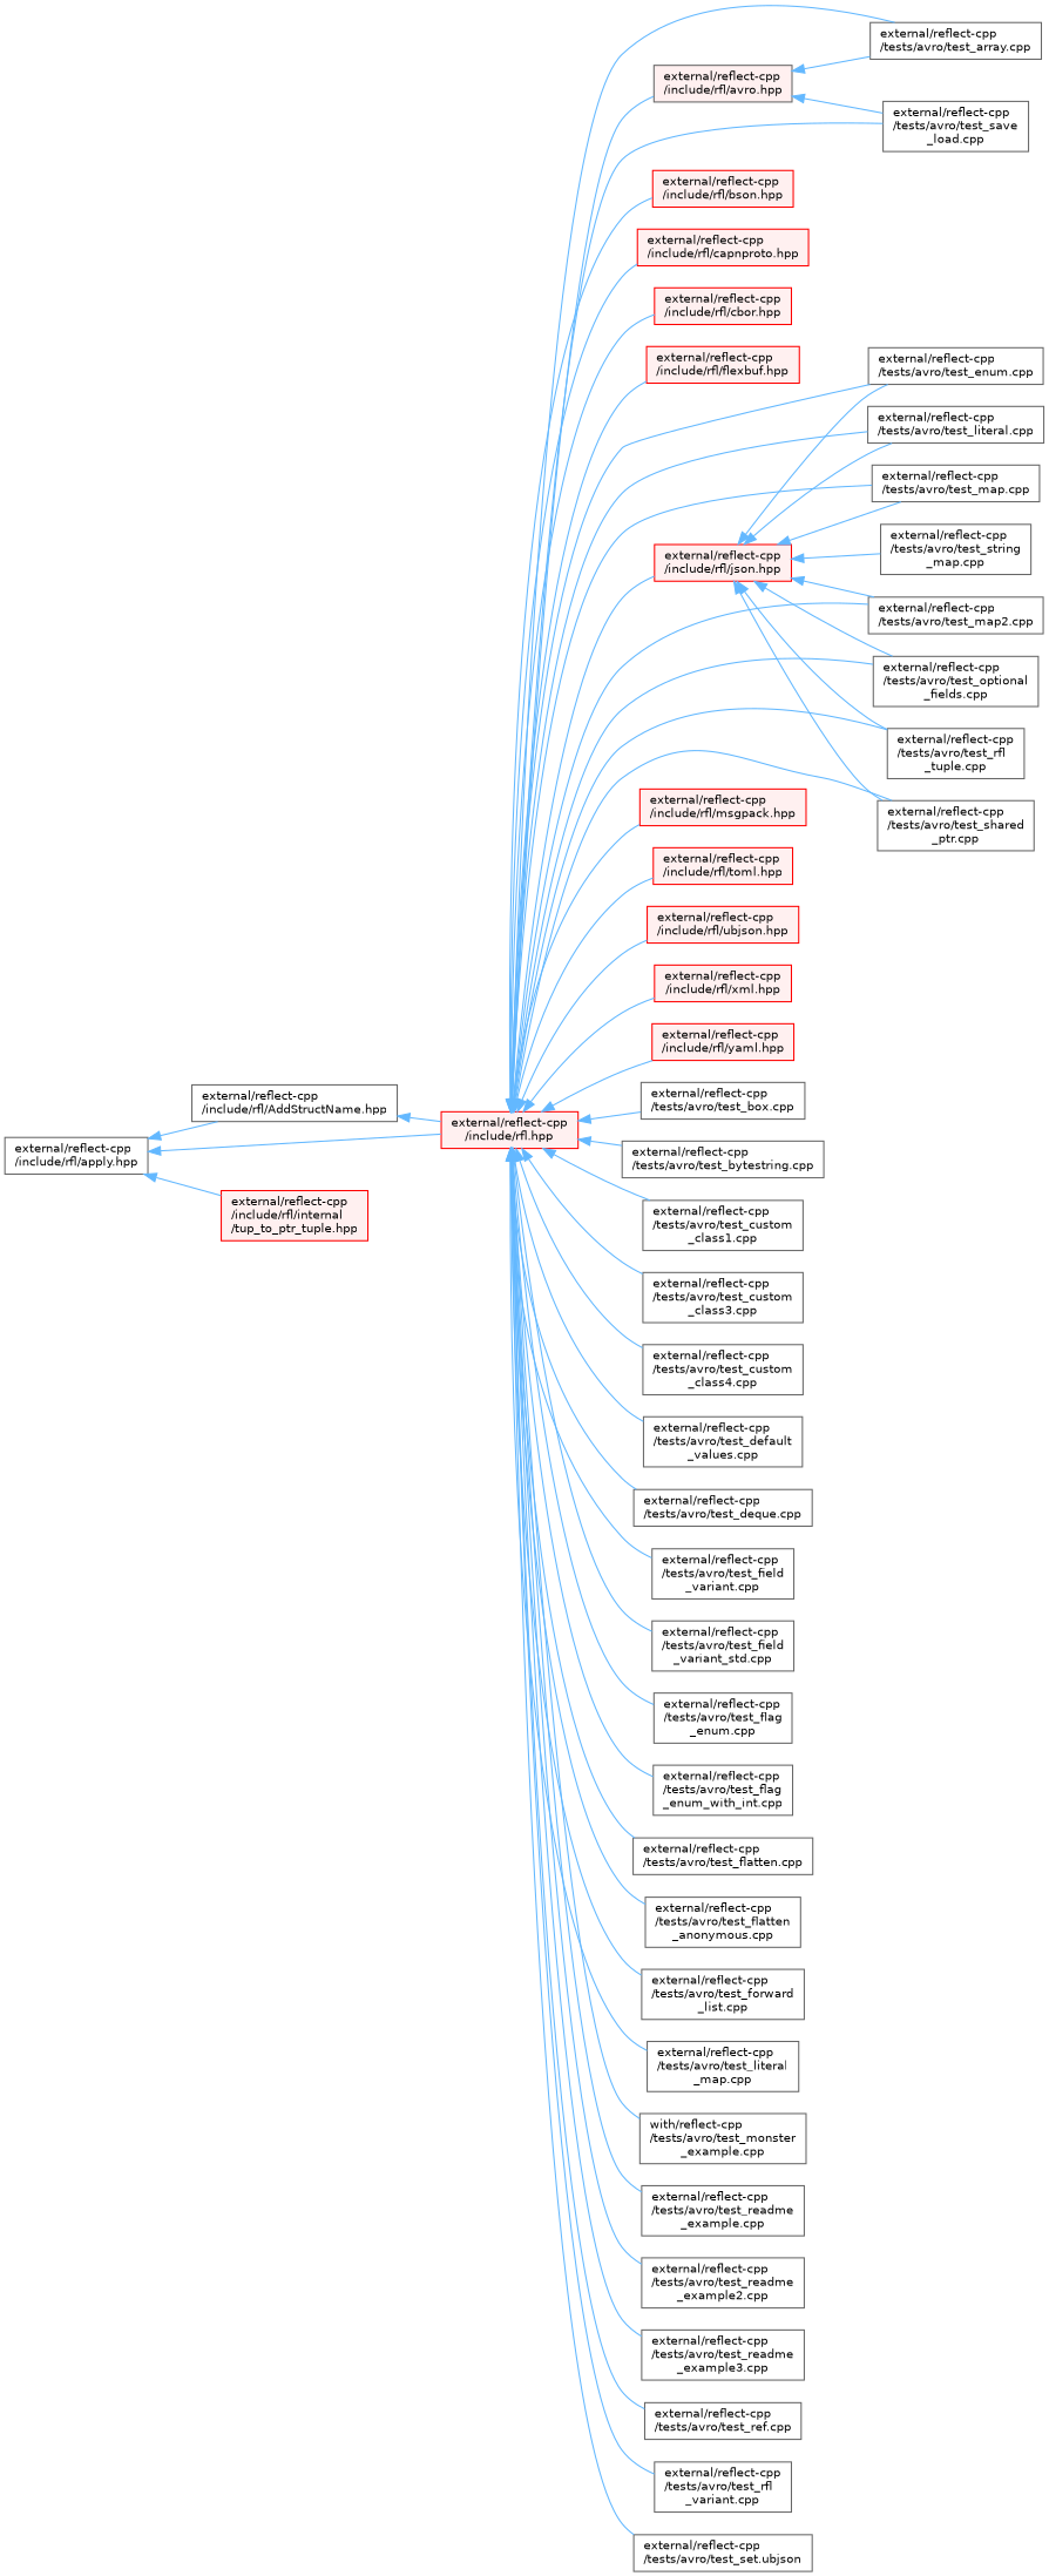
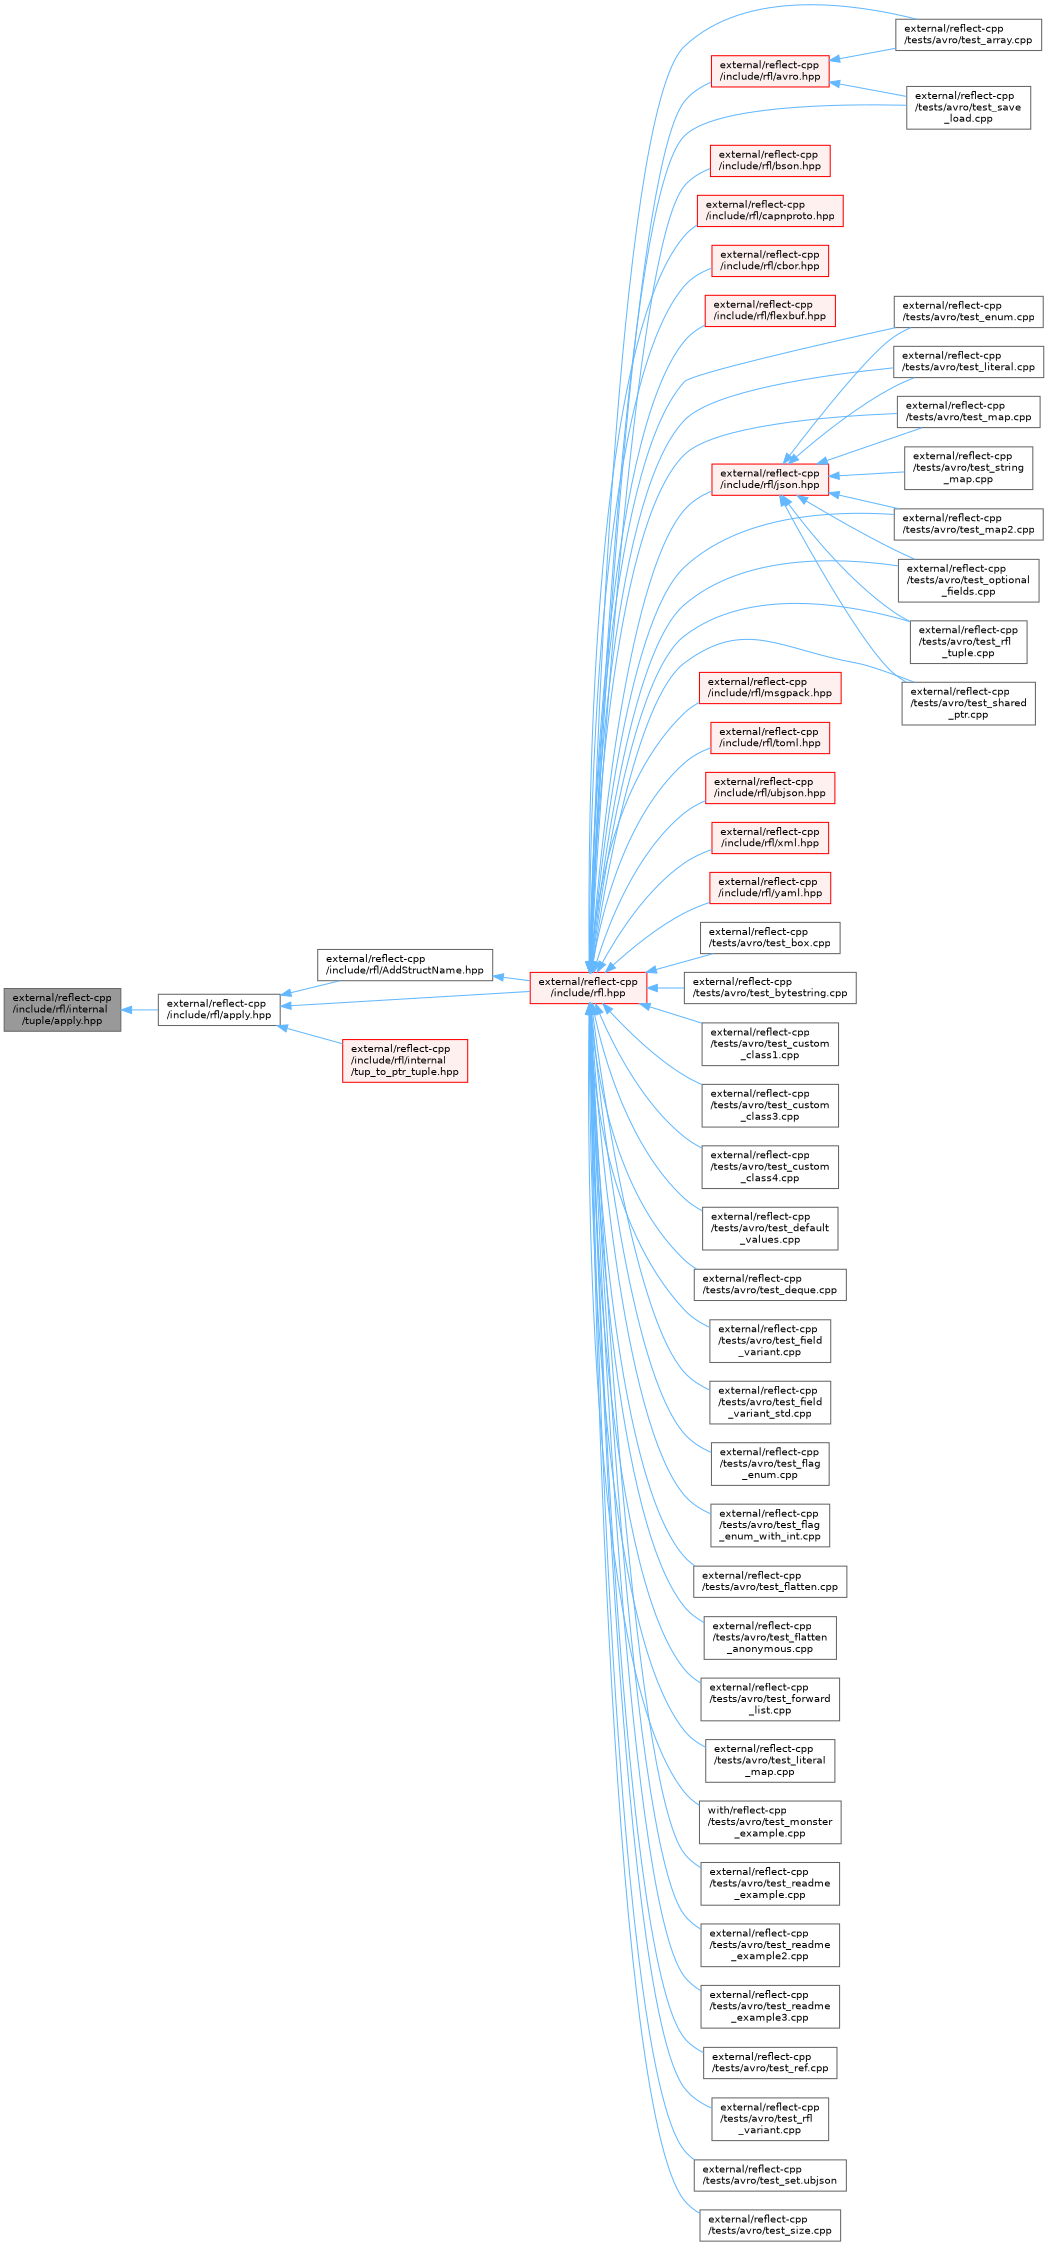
  digraph {
    rankdir=LR
    node [color=grey40 fillcolor=white fontname=Helvetica fontsize=10 shape=box style=filled]
    edge [color=steelblue1 dir=back fontname=Helvetica fontsize=10 labelfontname=Helvetica labelfontsize=10 style=solid]
+   n1 [color=gray40 fillcolor=grey60 fontcolor=black height=0.2 label="external/reflect-cpp\l/include/rfl/internal\l/tuple/apply.hpp" width=0.4]
    n2 [height=0.2 label="external/reflect-cpp\l/include/rfl/apply.hpp" width=0.4]
    n3 [color=red fillcolor="#FFF0F0" height=0.2 label="external/reflect-cpp\l/include/rfl.hpp" width=0.4]
    n4 [height=0.2 label="external/reflect-cpp\l/include/rfl/AddStructName.hpp" width=0.4]
    n5 [color=red fillcolor="#FFF0F0" height=0.2 label="external/reflect-cpp\l/include/rfl/internal\l/tup_to_ptr_tuple.hpp" width=0.4]
-   n6 [fillcolor="#FFF0F0" height=0.2 label="external/reflect-cpp\l/include/rfl/avro.hpp" width=0.4]
+   n6 [color=red fillcolor="#FFF0F0" height=0.2 label="external/reflect-cpp\l/include/rfl/avro.hpp" width=0.4]
    n7 [height=0.2 label="external/reflect-cpp\l/tests/avro/test_array.cpp" width=0.4]
    n8 [height=0.2 label="external/reflect-cpp\l/tests/avro/test_save\l_load.cpp" width=0.4]
    n9 [color=red fillcolor="#FFF0F0" height=0.2 label="external/reflect-cpp\l/include/rfl/bson.hpp" width=0.4]
    n10 [color=red fillcolor="#FFF0F0" height=0.2 label="external/reflect-cpp\l/include/rfl/capnproto.hpp" width=0.4]
    n11 [color=red fillcolor="#FFF0F0" height=0.2 label="external/reflect-cpp\l/include/rfl/cbor.hpp" width=0.4]
    n12 [color=red fillcolor="#FFF0F0" height=0.2 label="external/reflect-cpp\l/include/rfl/flexbuf.hpp" width=0.4]
    n13 [color=red fillcolor="#FFF0F0" height=0.2 label="external/reflect-cpp\l/include/rfl/json.hpp" width=0.4]
    n14 [height=0.2 label="external/reflect-cpp\l/tests/avro/test_enum.cpp" width=0.4]
    n15 [height=0.2 label="external/reflect-cpp\l/tests/avro/test_literal.cpp" width=0.4]
    n16 [height=0.2 label="external/reflect-cpp\l/tests/avro/test_map.cpp" width=0.4]
    n17 [height=0.2 label="external/reflect-cpp\l/tests/avro/test_map2.cpp" width=0.4]
    n18 [height=0.2 label="external/reflect-cpp\l/tests/avro/test_optional\l_fields.cpp" width=0.4]
    n19 [height=0.2 label="external/reflect-cpp\l/tests/avro/test_rfl\l_tuple.cpp" width=0.4]
    n20 [height=0.2 label="external/reflect-cpp\l/tests/avro/test_shared\l_ptr.cpp" width=0.4]
    n21 [color=red fillcolor="#FFF0F0" height=0.2 label="external/reflect-cpp\l/include/rfl/msgpack.hpp" width=0.4]
    n22 [color=red fillcolor="#FFF0F0" height=0.2 label="external/reflect-cpp\l/include/rfl/toml.hpp" width=0.4]
    n23 [color=red fillcolor="#FFF0F0" height=0.2 label="external/reflect-cpp\l/include/rfl/ubjson.hpp" width=0.4]
    n24 [color=red fillcolor="#FFF0F0" height=0.2 label="external/reflect-cpp\l/include/rfl/xml.hpp" width=0.4]
    n25 [color=red fillcolor="#FFF0F0" height=0.2 label="external/reflect-cpp\l/include/rfl/yaml.hpp" width=0.4]
    n26 [height=0.2 label="external/reflect-cpp\l/tests/avro/test_box.cpp" width=0.4]
    n27 [height=0.2 label="external/reflect-cpp\l/tests/avro/test_bytestring.cpp" width=0.4]
    n28 [height=0.2 label="external/reflect-cpp\l/tests/avro/test_custom\l_class1.cpp" width=0.4]
    n29 [height=0.2 label="external/reflect-cpp\l/tests/avro/test_custom\l_class3.cpp" width=0.4]
    n30 [height=0.2 label="external/reflect-cpp\l/tests/avro/test_custom\l_class4.cpp" width=0.4]
    n31 [height=0.2 label="external/reflect-cpp\l/tests/avro/test_default\l_values.cpp" width=0.4]
    n32 [height=0.2 label="external/reflect-cpp\l/tests/avro/test_deque.cpp" width=0.4]
    n33 [height=0.2 label="external/reflect-cpp\l/tests/avro/test_field\l_variant.cpp" width=0.4]
    n34 [height=0.2 label="external/reflect-cpp\l/tests/avro/test_field\l_variant_std.cpp" width=0.4]
    n35 [height=0.2 label="external/reflect-cpp\l/tests/avro/test_flag\l_enum.cpp" width=0.4]
    n36 [height=0.2 label="external/reflect-cpp\l/tests/avro/test_flag\l_enum_with_int.cpp" width=0.4]
    n37 [height=0.2 label="external/reflect-cpp\l/tests/avro/test_flatten.cpp" width=0.4]
    n38 [height=0.2 label="external/reflect-cpp\l/tests/avro/test_flatten\l_anonymous.cpp" width=0.4]
    n39 [height=0.2 label="external/reflect-cpp\l/tests/avro/test_forward\l_list.cpp" width=0.4]
    n40 [height=0.2 label="external/reflect-cpp\l/tests/avro/test_literal\l_map.cpp" width=0.4]
    n41 [height=0.2 label="with/reflect-cpp\l/tests/avro/test_monster\l_example.cpp" width=0.4]
    n42 [height=0.2 label="external/reflect-cpp\l/tests/avro/test_readme\l_example.cpp" width=0.4]
    n43 [height=0.2 label="external/reflect-cpp\l/tests/avro/test_readme\l_example2.cpp" width=0.4]
    n44 [height=0.2 label="external/reflect-cpp\l/tests/avro/test_readme\l_example3.cpp" width=0.4]
    n45 [height=0.2 label="external/reflect-cpp\l/tests/avro/test_ref.cpp" width=0.4]
    n46 [height=0.2 label="external/reflect-cpp\l/tests/avro/test_rfl\l_variant.cpp" width=0.4]
    n47 [height=0.2 label="external/reflect-cpp\l/tests/avro/test_set.ubjson" width=0.4]
+   n48 [height=0.2 label="external/reflect-cpp\l/tests/avro/test_size.cpp" width=0.4]
    n49 [height=0.2 label="external/reflect-cpp\l/tests/avro/test_string\l_map.cpp" width=0.4]
+   n1 -> n2
    n2 -> n3
    n2 -> n4
    n2 -> n5
    n3 -> n6
    n3 -> n7
    n3 -> n8
    n3 -> n9
    n3 -> n10
    n3 -> n11
    n3 -> n12
    n3 -> n13
    n3 -> n14
    n3 -> n15
    n3 -> n16
    n3 -> n17
    n3 -> n18
    n3 -> n19
    n3 -> n20
    n3 -> n21
    n3 -> n22
    n3 -> n23
    n3 -> n24
    n3 -> n25
    n3 -> n26
    n3 -> n27
    n3 -> n28
    n3 -> n29
    n3 -> n30
    n3 -> n31
    n3 -> n32
    n3 -> n33
    n3 -> n34
    n3 -> n35
    n3 -> n36
    n3 -> n37
    n3 -> n38
    n3 -> n39
    n3 -> n40
    n3 -> n41
    n3 -> n42
    n3 -> n43
    n3 -> n44
    n3 -> n45
    n3 -> n46
    n3 -> n47
+   n3 -> n48
    n4 -> n3
    n6 -> n7
    n6 -> n8
    n13 -> n14
    n13 -> n15
    n13 -> n16
    n13 -> n17
    n13 -> n18
    n13 -> n19
    n13 -> n20
    n13 -> n49
  }
